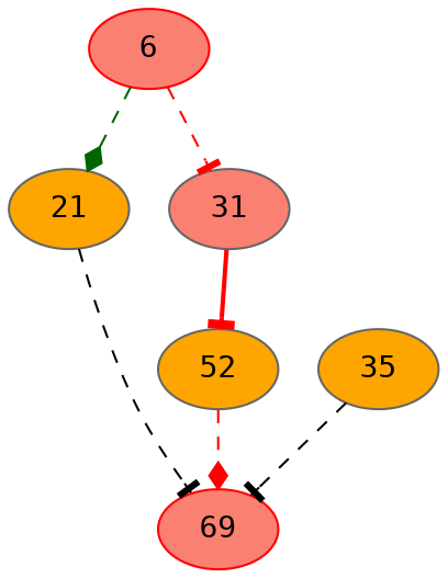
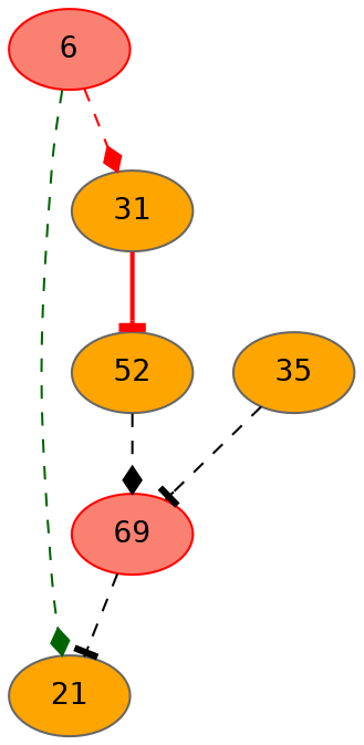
  strict digraph {
    fontname="DejaVu Sans Mono"
    node [color=gray40 fillcolor=orange fontname="DejaVu Sans Mono" style=filled]
    edge [arrowhead=tee fontname="DejaVu Sans Mono" style=dashed]
    6 [color=red entry=true fillcolor=salmon]
    21
-   31 [fillcolor=salmon]
+   31
    69 [color=red fillcolor=salmon]
    52
    35
    6 -> 21 [arrowhead=diamond color=darkgreen cond=true]
-   6 -> 31 [color=red cond=false]
-   21 -> 69
+   6 -> 31 [arrowhead=diamond color=red cond=false]
+   69 -> 21
    31 -> 52 [color=red cond=false style=bold]
-   52 -> 69 [arrowhead=diamond color=red]
+   52 -> 69 [arrowhead=diamond]
    35 -> 69
  }
